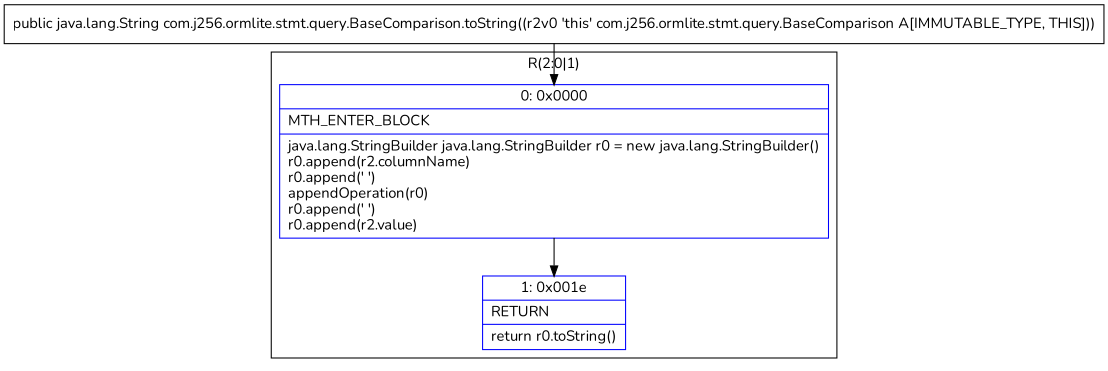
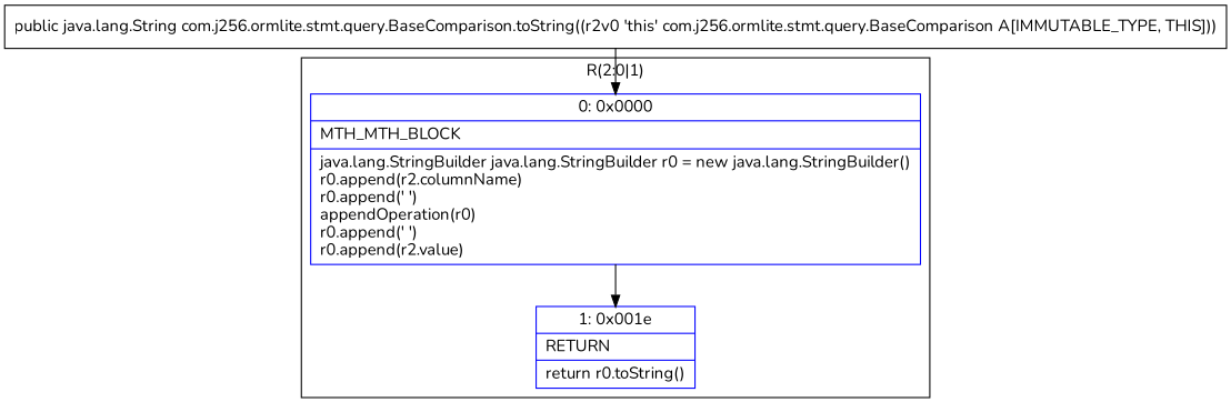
  digraph {
    fontname=Nunito
    node [color=blue shape=record fontname=Nunito]
    edge [fontname=Nunito]
-   n1 [label="{0\:\ 0x0000|MTH_ENTER_BLOCK\l|java.lang.StringBuilder java.lang.StringBuilder r0 = new java.lang.StringBuilder()\lr0.append(r2.columnName)\lr0.append(' ')\lappendOperation(r0)\lr0.append(' ')\lr0.append(r2.value)\l}"]
+   n1 [label="{0\:\ 0x0000|MTH_MTH_BLOCK\l|java.lang.StringBuilder java.lang.StringBuilder r0 = new java.lang.StringBuilder()\lr0.append(r2.columnName)\lr0.append(' ')\lappendOperation(r0)\lr0.append(' ')\lr0.append(r2.value)\l}"]
    n2 [label="{1\:\ 0x001e|RETURN\l|return r0.toString()\l}"]
    n3 [label="{public java.lang.String com.j256.ormlite.stmt.query.BaseComparison.toString((r2v0 'this' com.j256.ormlite.stmt.query.BaseComparison A[IMMUTABLE_TYPE, THIS])) }" color=""]
    subgraph cluster_1 {
      label="R(2:0|1)"
      n1
      n2
    }
    n1 -> n2
    n3 -> n1
  }
